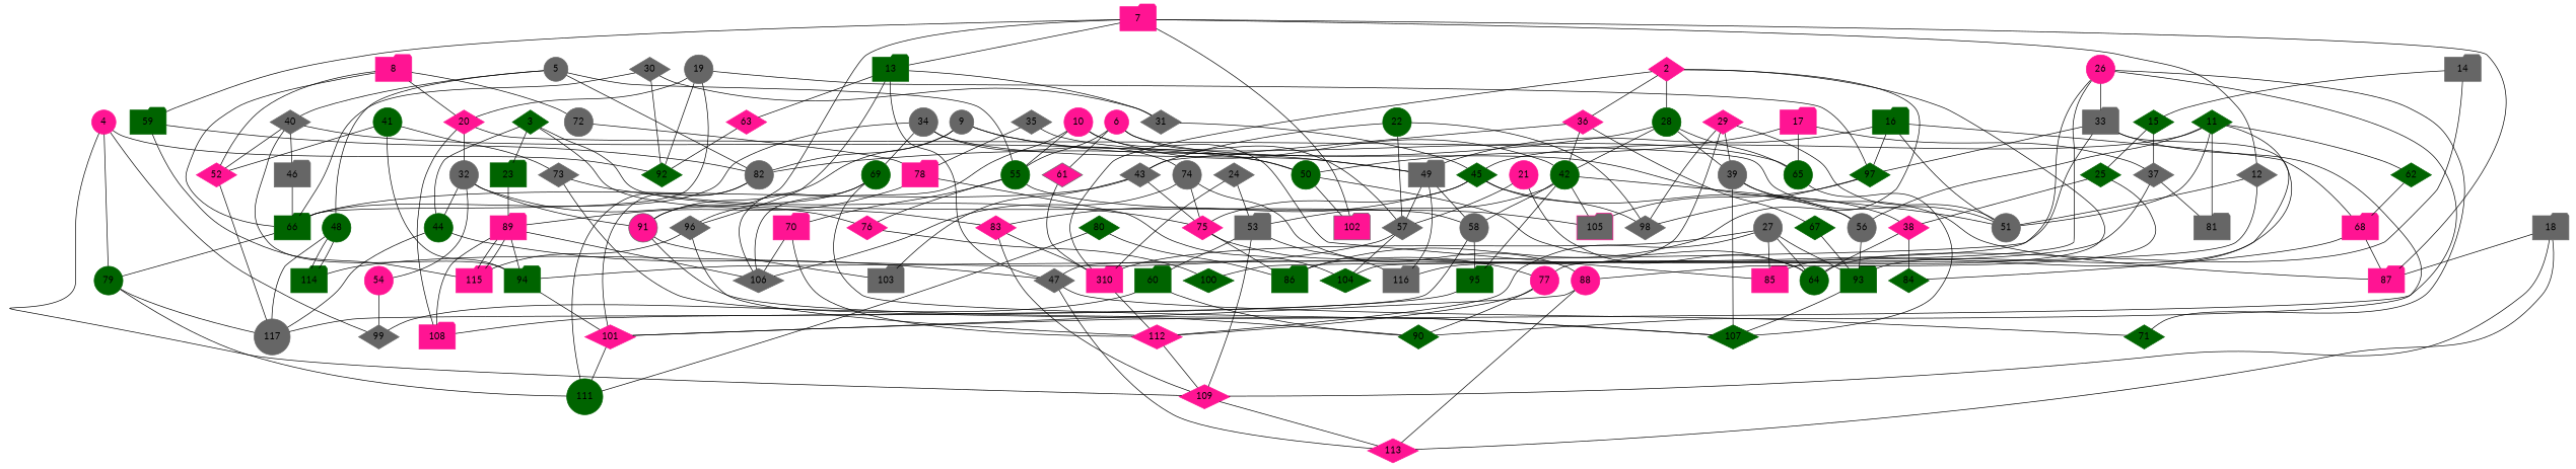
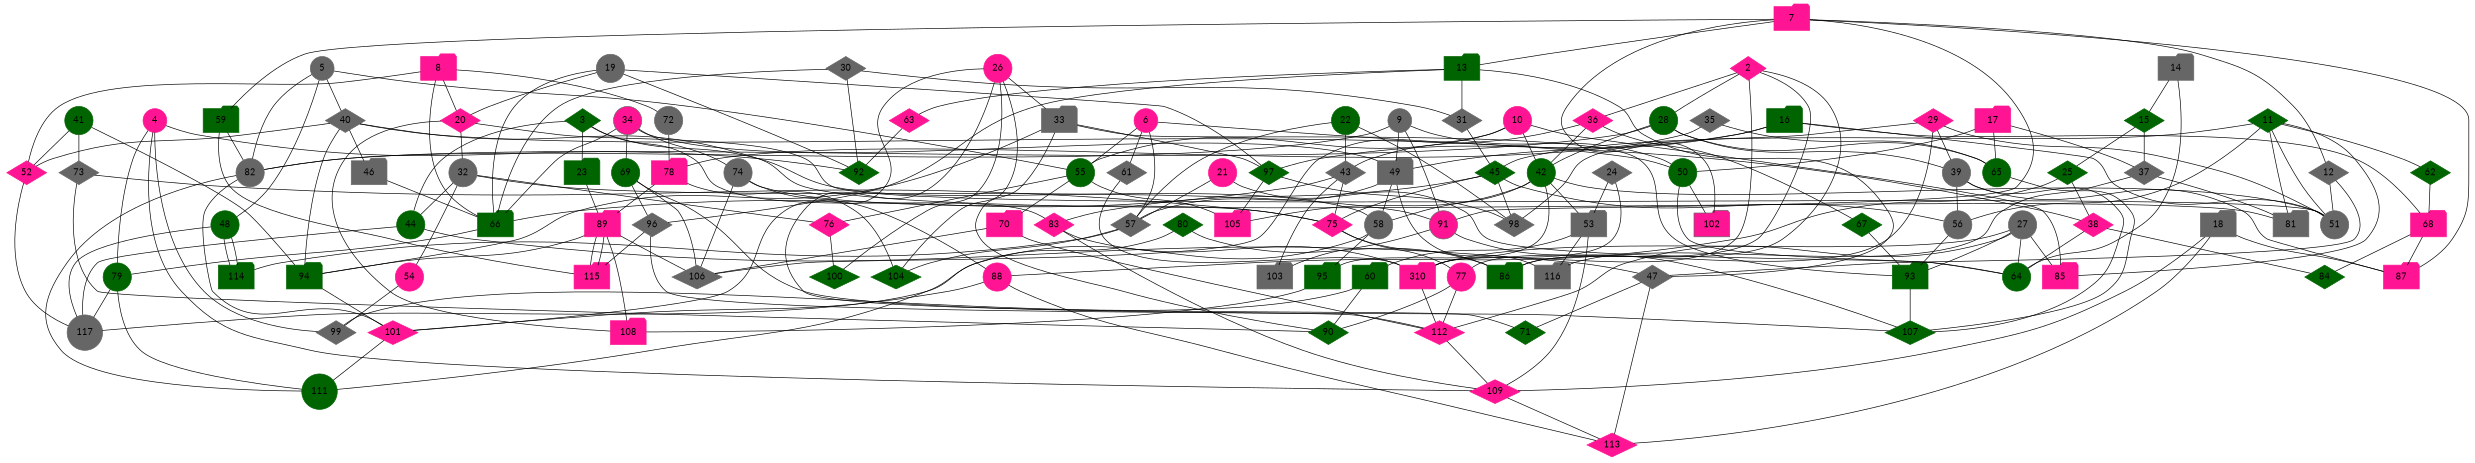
  graph {
    fontname=Lato
    node [color=gray40 fontname=Lato shape=diamond style=filled]
    edge [fontname=Lato]
    113 [color=deeppink]
    47
    71 [color=darkgreen]
    70 [color=deeppink shape=folder]
    106
    112 [color=deeppink]
    2 [color=deeppink]
    28 [color=darkgreen shape=circle]
    36 [color=deeppink]
    77 [color=deeppink shape=circle]
    86 [color=darkgreen shape=folder]
    n12 [color=deeppink label=310 shape=folder]
    82 [shape=circle]
    42 [color=darkgreen shape=circle]
    65 [color=darkgreen shape=circle]
    39 [shape=circle]
    43
    67 [color=darkgreen]
    90 [color=darkgreen]
    3 [color=darkgreen]
    23 [color=darkgreen shape=folder]
    44 [color=darkgreen shape=circle]
    58 [shape=circle]
    83 [color=deeppink]
    89 [color=deeppink shape=folder]
    117 [shape=circle]
    95 [color=darkgreen shape=folder]
    109 [color=deeppink]
    4 [color=deeppink shape=circle]
    79 [color=darkgreen shape=circle]
    92 [color=darkgreen]
    99
    111 [color=darkgreen shape=circle]
    5 [shape=circle]
    40
    48 [color=darkgreen shape=circle]
    55 [color=darkgreen shape=circle]
    52 [color=deeppink]
    50 [color=darkgreen shape=circle]
    81 [shape=folder]
    94 [color=darkgreen shape=folder]
    46 [shape=folder]
    114 [color=darkgreen shape=folder]
    76 [color=deeppink]
-   105 [color=deeppink shape=folder fillcolor=gray40]
+   105 [color=deeppink shape=folder]
    101 [color=deeppink]
    6 [color=deeppink shape=circle]
    38 [color=deeppink]
    57
-   61 [fillcolor=deeppink]
+   61
    64 [color=darkgreen shape=circle]
    84 [color=darkgreen]
    104 [color=darkgreen]
    7 [color=deeppink shape=folder]
    12
    13 [color=darkgreen shape=folder]
    59 [color=darkgreen shape=folder]
    87 [color=deeppink shape=folder]
    91 [fillcolor=deeppink shape=circle]
    102 [fillcolor=deeppink shape=folder]
    51 [shape=circle]
    31
    63 [color=deeppink]
    96
    115 [color=deeppink shape=folder]
    107 [color=darkgreen]
    103 [shape=folder]
    8 [color=deeppink shape=folder]
    20 [color=deeppink]
    66 [color=darkgreen shape=folder]
    72 [shape=circle]
    32 [shape=circle]
    108 [color=deeppink shape=folder]
    78 [color=deeppink shape=folder]
    9 [shape=circle]
    49 [shape=folder]
    116 [shape=folder]
    10 [color=deeppink shape=circle]
    85 [color=deeppink shape=folder]
    53 [shape=folder]
    11 [color=darkgreen]
    45 [color=darkgreen]
    56 [shape=circle]
    62 [color=darkgreen]
    98
    75 [color=deeppink]
    93 [color=darkgreen shape=folder]
    68 [color=deeppink shape=folder]
    14 [shape=folder]
    15 [color=darkgreen]
    25 [color=darkgreen]
    37
    88 [color=deeppink shape=circle]
    16 [color=darkgreen shape=folder]
    97 [color=darkgreen]
    17 [color=deeppink shape=folder]
    18 [shape=folder]
    19 [shape=circle]
    54 [color=deeppink shape=circle]
    21 [color=deeppink shape=circle]
    22 [color=darkgreen shape=circle]
    24
    60 [color=darkgreen shape=folder]
    26 [color=deeppink shape=circle]
    33 [shape=folder]
    100 [color=darkgreen]
    27 [shape=circle]
    29 [color=deeppink]
    30
-   34 [shape=circle]
+   34 [shape=circle fillcolor=deeppink]
    69 [color=darkgreen shape=circle]
    74 [shape=circle]
    35
    41 [color=darkgreen shape=circle]
    73
    80 [color=darkgreen]
    47 -- 113
    47 -- 71
    70 -- 106
    70 -- 112
    112 -- 109
    2 -- 28
    2 -- 36
    2 -- 77
    2 -- 86
    2 -- n12
    28 -- 82
    28 -- 42
    28 -- 65
    28 -- 39
    36 -- 42
    36 -- 43
    36 -- 67
    77 -- 112
    77 -- 90
    n12 -- 112
    82 -- 111
    82 -- 101
    42 -- 58
    42 -- 95
    42 -- 105
    42 -- 51
    42 -- 53
    65 -- 107
    39 -- 87
    39 -- 107
    39 -- 56
    43 -- 103
    43 -- 66
    43 -- 75
    67 -- 93
    3 -- 23
    3 -- 44
    3 -- 58
    3 -- 83
    23 -- 89
    44 -- 47
    44 -- 117
    58 -- 117
    58 -- 95
    83 -- n12
    83 -- 109
    89 -- 106
    89 -- 94
    89 -- 115
    89 -- 115
    89 -- 108
    95 -- 108
    109 -- 113
    4 -- 109
    4 -- 79
    4 -- 92
    4 -- 99
    79 -- 117
    79 -- 111
    5 -- 82
    5 -- 40
    5 -- 48
    5 -- 55
    40 -- 52
    40 -- 50
+   40 -- 81
    40 -- 94
    40 -- 46
    48 -- 117
    48 -- 114
    48 -- 114
    55 -- 70
    55 -- 76
    55 -- 105
    52 -- 117
    50 -- 64
    50 -- 102
    94 -- 101
    46 -- 66
    76 -- 100
    101 -- 111
    6 -- 55
    6 -- 38
    6 -- 57
    6 -- 61
    38 -- 64
    38 -- 84
    57 -- 114
    57 -- 104
    61 -- n12
    7 -- 12
    7 -- 13
    7 -- 59
    7 -- 87
    7 -- 91
    7 -- 102
    12 -- 47
    12 -- 51
    13 -- 47
    13 -- 31
    13 -- 63
    13 -- 96
    59 -- 82
    59 -- 115
    91 -- 107
    91 -- 103
    31 -- 45
    63 -- 92
    96 -- 112
    96 -- 115
    8 -- 52
    8 -- 20
    8 -- 66
    8 -- 72
    20 -- 51
    20 -- 32
    20 -- 108
    66 -- 79
    72 -- 78
    32 -- 44
    32 -- 76
    32 -- 91
    32 -- 54
    78 -- 89
    78 -- 104
    9 -- 82
    9 -- 50
    9 -- 91
    9 -- 49
    49 -- 58
    49 -- 57
    49 -- 116
    10 -- 106
    10 -- 42
    10 -- 55
    10 -- 85
    53 -- 109
    53 -- 116
    53 -- 60
    11 -- 81
    11 -- 51
    11 -- 85
    11 -- 45
    11 -- 56
    11 -- 62
    45 -- 83
    45 -- 56
    45 -- 98
    45 -- 75
    56 -- 93
    62 -- 68
    75 -- 77
    75 -- 86
    93 -- 107
    68 -- 84
    68 -- 87
    14 -- 64
    14 -- 15
    15 -- 25
    15 -- 37
    25 -- 38
    25 -- 88
    37 -- 81
    37 -- 116
    88 -- 113
    88 -- 101
    16 -- 51
    16 -- 49
    16 -- 68
    16 -- 97
    97 -- 105
    97 -- 98
    17 -- 65
    17 -- 50
    17 -- 37
    18 -- 113
    18 -- 109
    18 -- 87
    19 -- 92
    19 -- 20
    19 -- 66
    19 -- 97
    54 -- 99
    21 -- 57
    21 -- 64
    22 -- 43
    22 -- 57
    22 -- 98
    24 -- n12
    24 -- 53
    60 -- 90
    60 -- 99
    26 -- 71
    26 -- 101
    26 -- 104
    26 -- 33
    26 -- 100
    33 -- 90
    33 -- 94
    33 -- 93
    33 -- 97
    27 -- 112
    27 -- n12
    27 -- 64
    27 -- 85
    27 -- 93
    29 -- 86
    29 -- 39
    29 -- 51
    29 -- 98
    30 -- 92
    30 -- 31
    30 -- 66
    34 -- 66
    34 -- 49
    34 -- 69
    34 -- 74
    69 -- 106
    69 -- 96
    69 -- 107
    74 -- 106
    74 -- 75
    74 -- 88
    35 -- 65
    35 -- 78
    41 -- 52
    41 -- 94
    41 -- 73
    73 -- 90
    73 -- 75
    80 -- 86
    80 -- 111
  }
